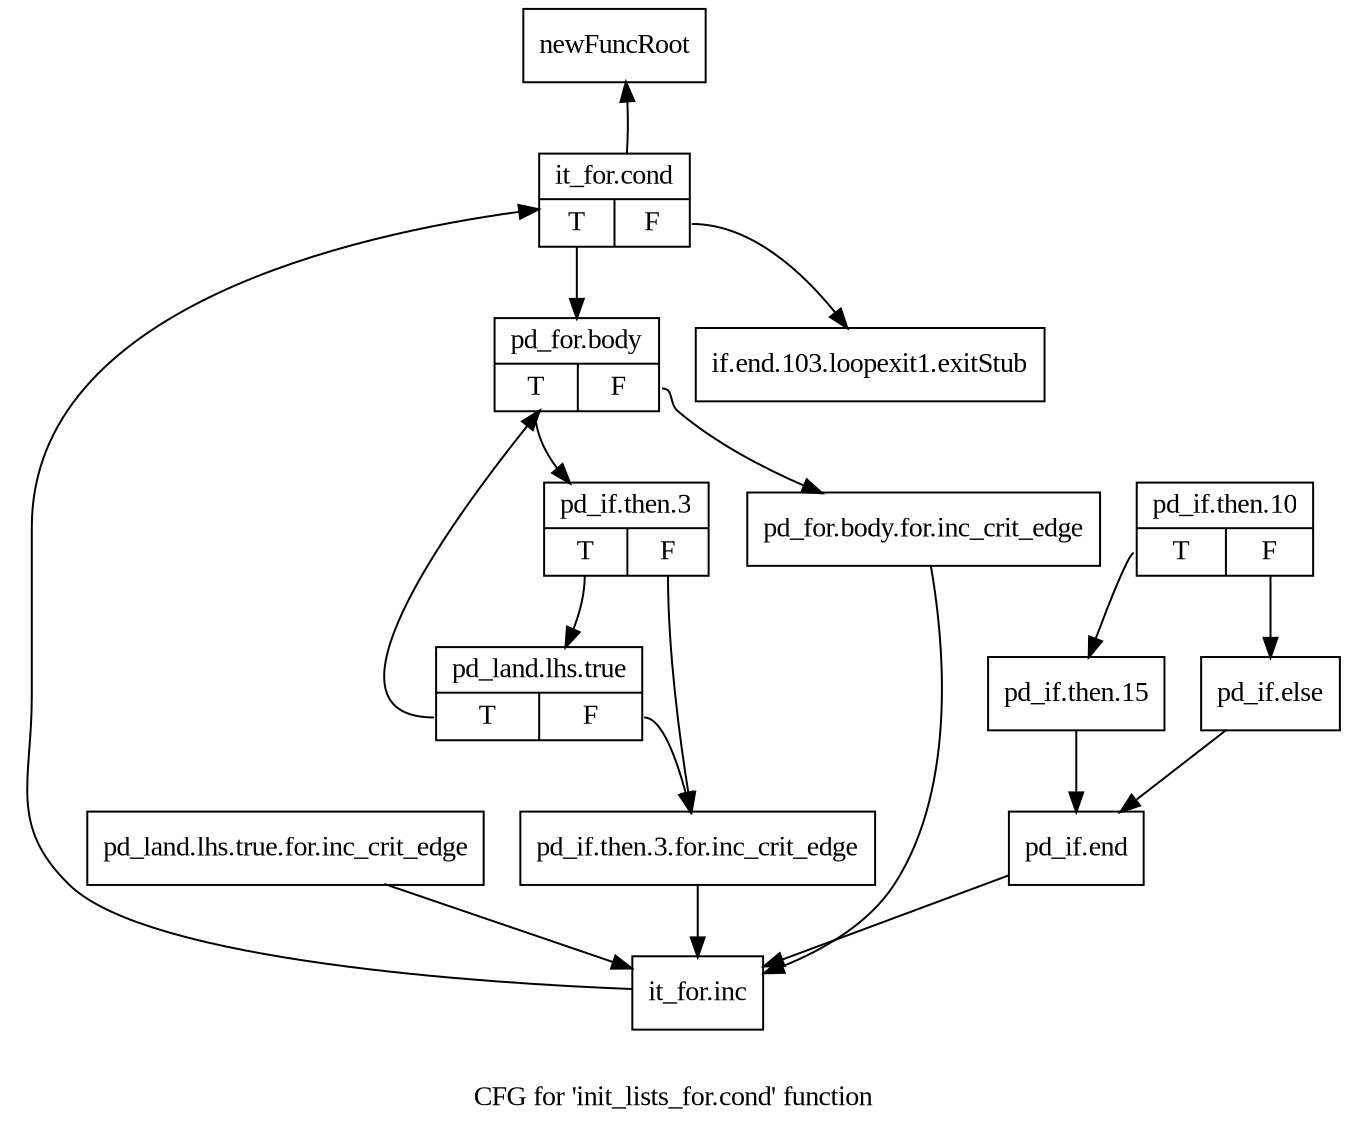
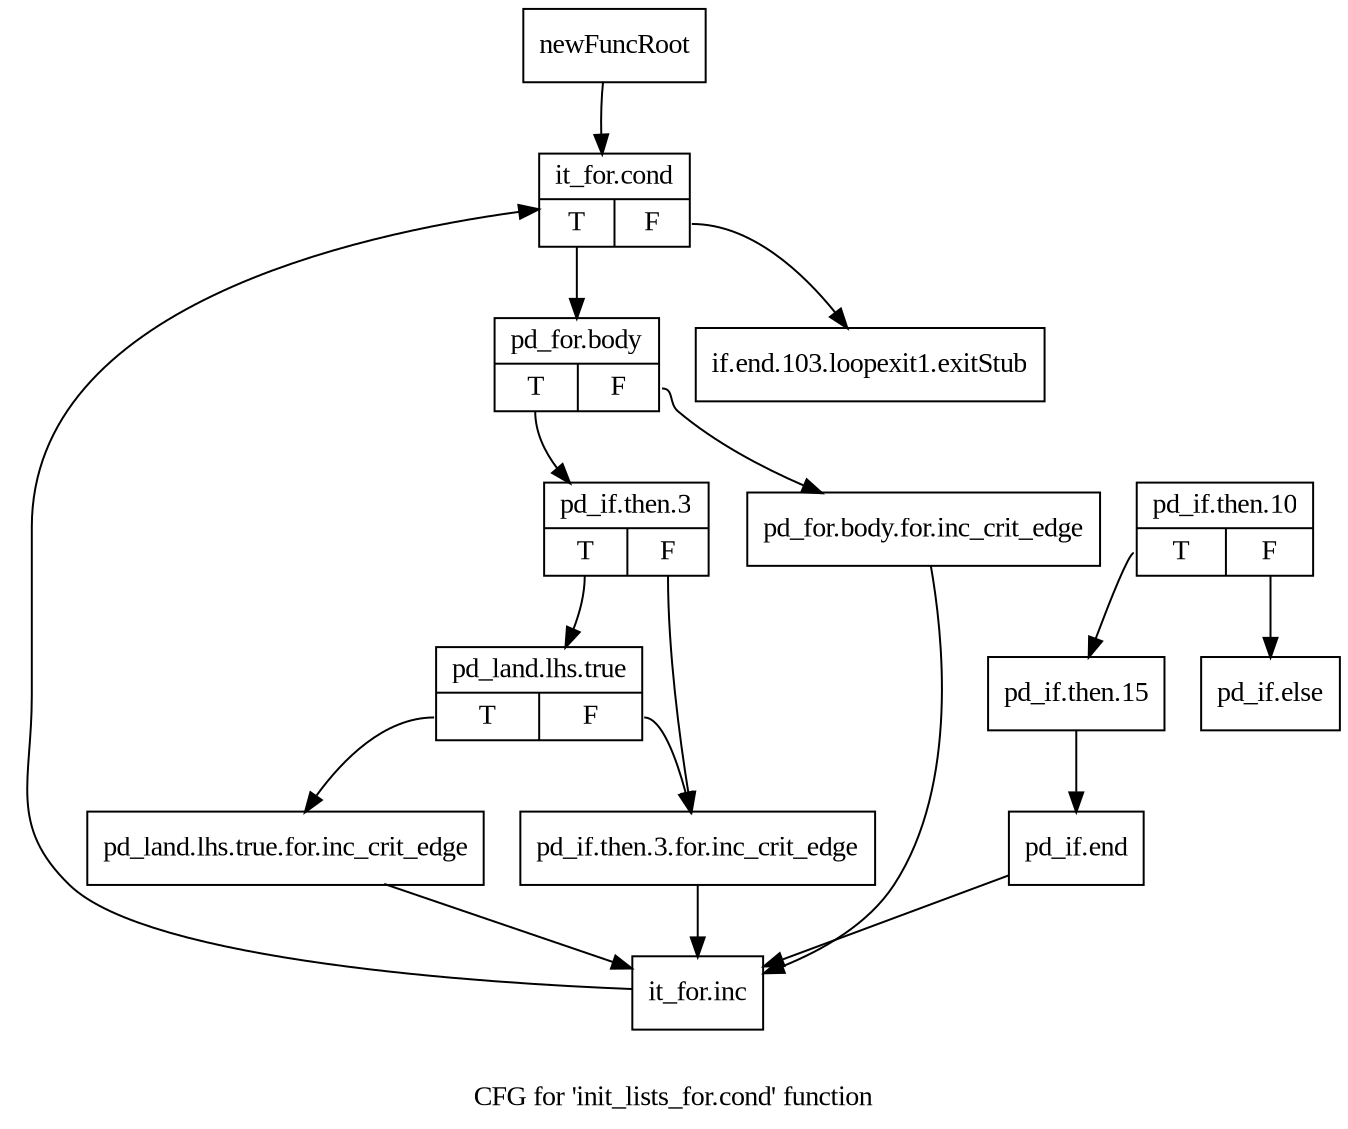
  digraph {
    fontname="Liberation Serif"
    label="CFG for 'init_lists_for.cond' function"
    node [fontname="Liberation Serif" shape=record]
    edge [fontname="Liberation Serif"]
    n1 [label="{newFuncRoot}"]
    n2 [label="{it_for.cond|{<s0>T|<s1>F}}"]
    n3 [label="{if.end.103.loopexit1.exitStub}"]
    n4 [label="{pd_for.body|{<s0>T|<s1>F}}"]
    n5 [label="{pd_if.then.3|{<s0>T|<s1>F}}"]
    n6 [label="{pd_for.body.for.inc_crit_edge}"]
    n7 [label="{pd_land.lhs.true|{<s0>T|<s1>F}}"]
    n8 [label="{pd_if.then.3.for.inc_crit_edge}"]
    n9 [label="{it_for.inc}"]
    n10 [label="{pd_land.lhs.true.for.inc_crit_edge}"]
    n11 [label="{pd_if.then.10|{<s0>T|<s1>F}}"]
    n12 [label="{pd_if.then.15}"]
    n13 [label="{pd_if.else}"]
    n14 [label="{pd_if.end}"]
-   n2 -> n1
+   n1 -> n2
    n2 -> n3 [tailport=s1]
    n2 -> n4 [tailport=s0]
    n4 -> n5 [tailport=s0]
    n4 -> n6 [tailport=s1]
    n5 -> n7 [tailport=s0]
    n5 -> n8 [tailport=s1]
    n6 -> n9
    n7 -> n8 [tailport=s1]
-   n7 -> n4 [tailport=s0]
+   n7 -> n10 [tailport=s0]
    n8 -> n9
    n9 -> n2
    n10 -> n9
    n11 -> n12 [tailport=s0]
    n11 -> n13 [tailport=s1]
    n12 -> n14
-   n13 -> n14
    n14 -> n9
  }
